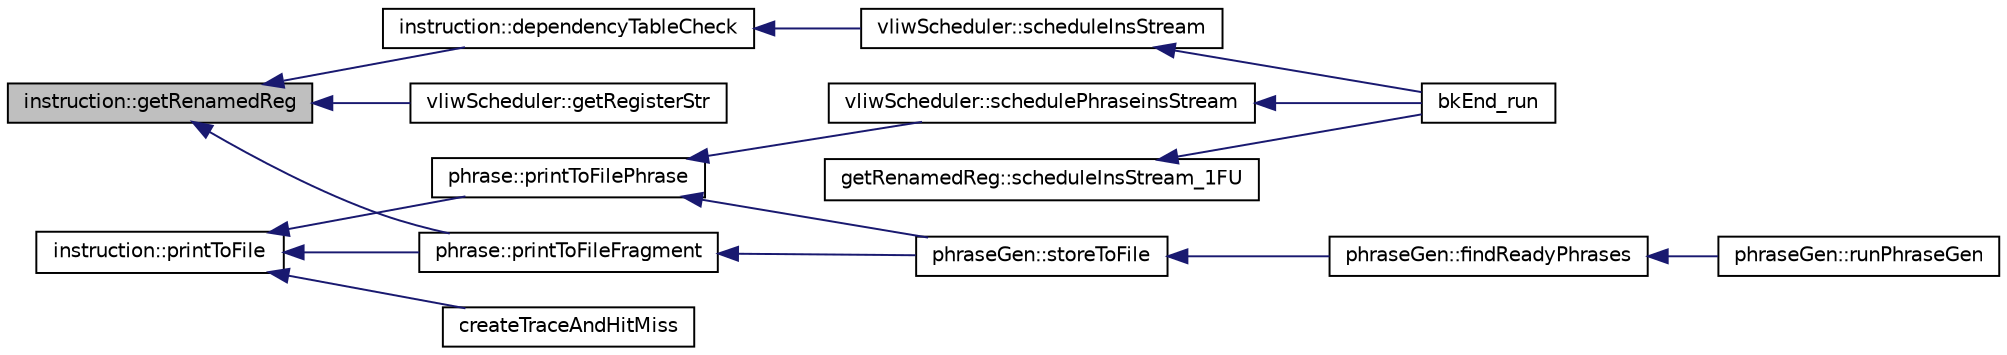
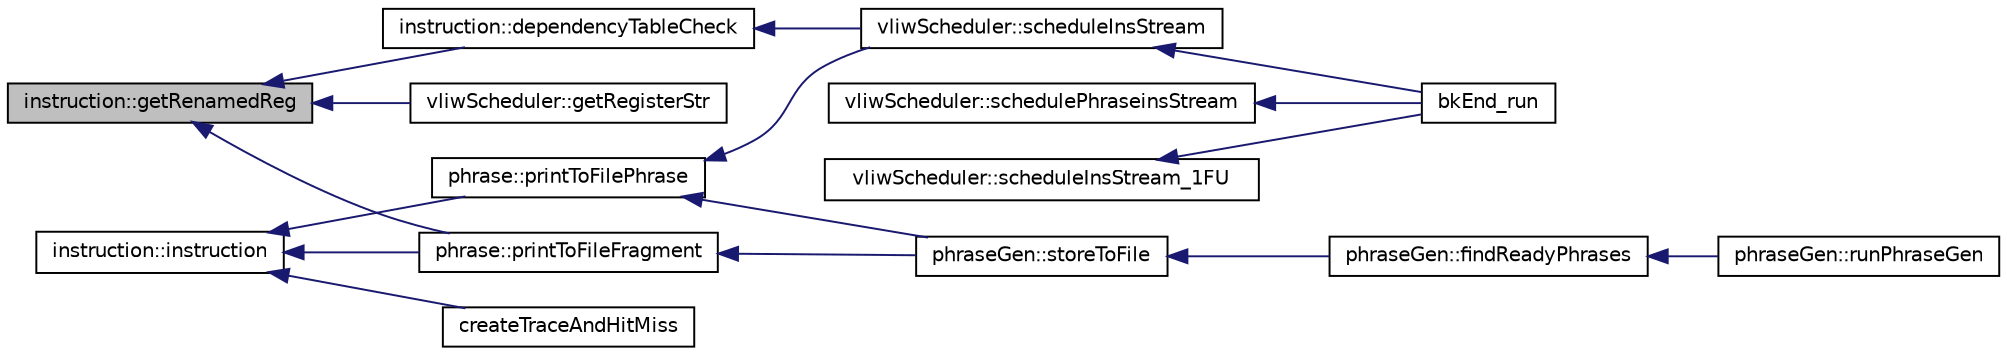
  digraph {
    rankdir=LR
    node [color=black fillcolor=white fontname=Helvetica fontsize=10 shape=record style=filled]
    edge [color=midnightblue dir=back fontname=Helvetica fontsize=10 labelfontname=Helvetica labelfontsize=10 style=solid]
    n1 [fillcolor=grey75 fontcolor=black height=0.2 label="instruction::getRenamedReg" width=0.4]
    n2 [height=0.2 label="instruction::dependencyTableCheck" width=0.4]
    n3 [height=0.2 label="vliwScheduler::getRegisterStr" width=0.4]
    n4 [height=0.2 label="phrase::printToFileFragment" width=0.4]
    n5 [height=0.2 label="vliwScheduler::scheduleInsStream" width=0.4]
-   n6 [height=0.2 label="instruction::printToFile" width=0.4]
+   n6 [height=0.2 label="instruction::instruction" width=0.4]
    n7 [height=0.2 label=createTraceAndHitMiss width=0.4]
    n8 [height=0.2 label="phrase::printToFilePhrase" width=0.4]
    n9 [height=0.2 label="phraseGen::storeToFile" width=0.4]
    n10 [height=0.2 label="vliwScheduler::schedulePhraseinsStream" width=0.4]
    n11 [height=0.2 label=bkEnd_run width=0.4]
-   n12 [height=0.2 label="getRenamedReg::scheduleInsStream_1FU" width=0.4]
+   n12 [height=0.2 label="vliwScheduler::scheduleInsStream_1FU" width=0.4]
    n13 [height=0.2 label="phraseGen::findReadyPhrases" width=0.4]
    n14 [height=0.2 label="phraseGen::runPhraseGen" width=0.4]
    n1 -> n2
    n1 -> n3
    n1 -> n4
    n2 -> n5
    n4 -> n9
    n5 -> n11
    n6 -> n4
    n6 -> n7
    n6 -> n8
    n8 -> n9
-   n8 -> n10
+   n8 -> n5
    n9 -> n13
    n10 -> n11
    n12 -> n11
    n13 -> n14
  }
